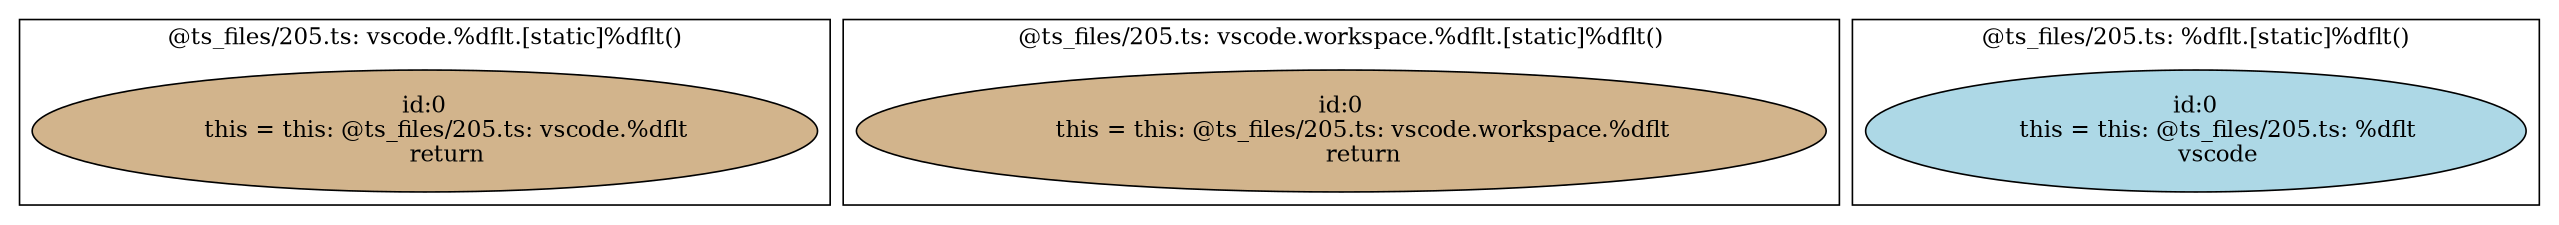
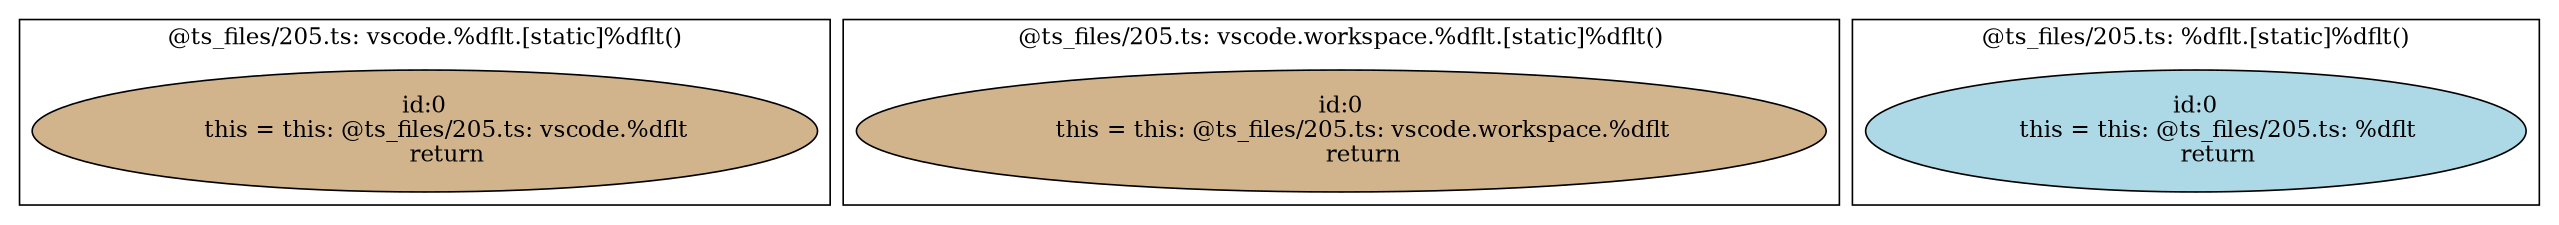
  digraph {
    node [style=filled fillcolor=tan]
    n1 [label="id:0\n      this = this: @ts_files/205.ts: vscode.%dflt\n      return"]
    n2 [label="id:0\n      this = this: @ts_files/205.ts: vscode.workspace.%dflt\n      return"]
-   n3 [label="id:0\n      this = this: @ts_files/205.ts: %dflt\n      vscode" fillcolor=lightblue]
+   n3 [label="id:0\n      this = this: @ts_files/205.ts: %dflt\n      return" fillcolor=lightblue]
    subgraph cluster_1 {
      label="@ts_files/205.ts: vscode.TimelineItem.constructor(string, number)"
    }
    subgraph cluster_2 {
      label="@ts_files/205.ts: vscode.workspace.%dflt.registerTimelineProvider(string|string[], TimelineProvider)"
    }
    subgraph cluster_3 {
      label="@ts_files/205.ts: vscode.%dflt.[static]%dflt()"
      n1
    }
    subgraph cluster_4 {
      label="@ts_files/205.ts: vscode.TimelineProvider.provideTimeline(Uri, @ts_files/205.ts: vscode.TimelineOptions, CancellationToken)"
    }
    subgraph cluster_5 {
      label="@ts_files/205.ts: vscode.workspace.%dflt.[static]%dflt()"
      n2
    }
    subgraph cluster_6 {
      label="@ts_files/205.ts: %dflt.[static]%dflt()"
      n3
    }
  }
